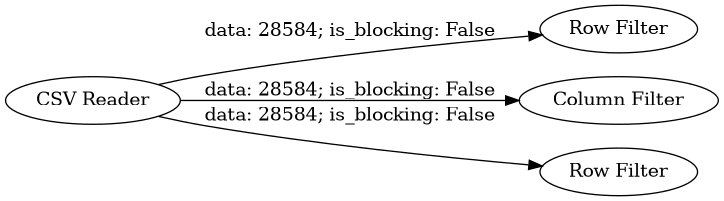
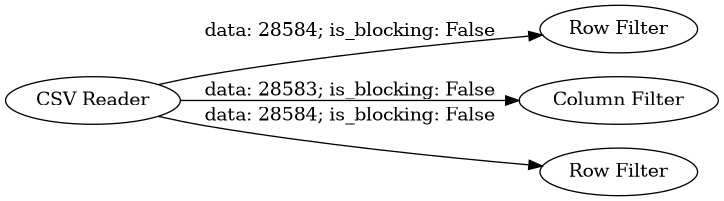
  digraph {
    rankdir=LR
    n1 [label="Row Filter"]
    n2 [label="CSV Reader"]
    n3 [label="Column Filter"]
    n4 [label="Row Filter"]
    n2 -> n1 [label="data: 28584; is_blocking: False"]
-   n2 -> n3 [label="data: 28584; is_blocking: False"]
+   n2 -> n3 [label="data: 28583; is_blocking: False"]
    n2 -> n4 [label="data: 28584; is_blocking: False"]
  }
